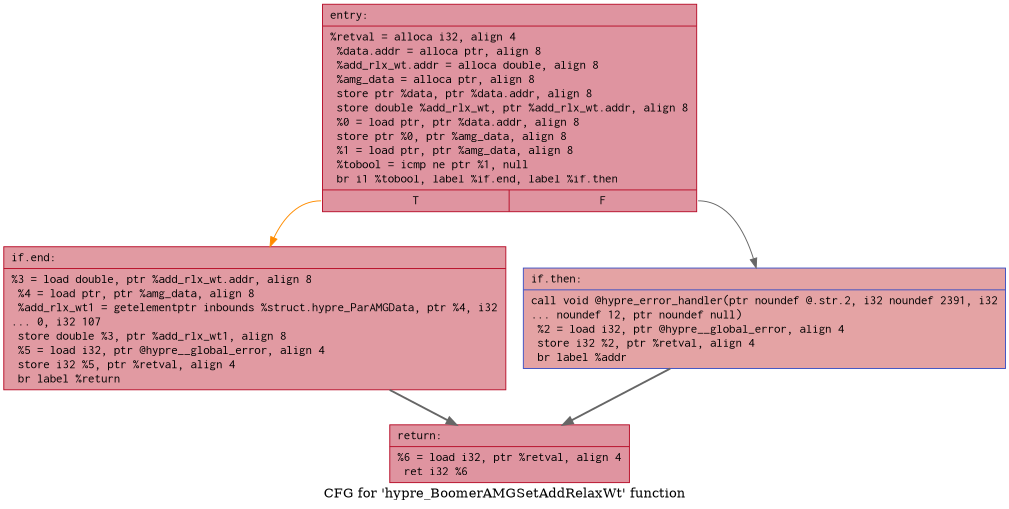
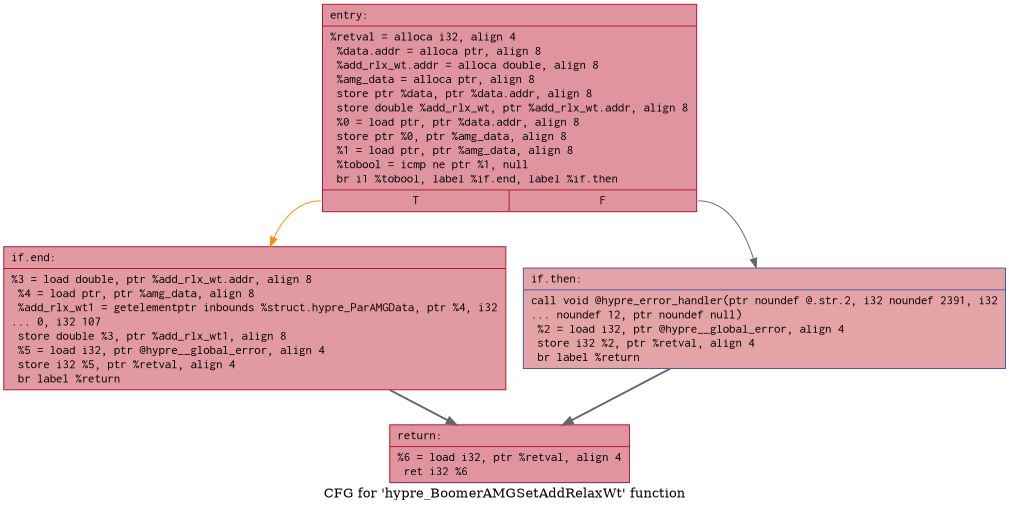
  digraph {
    label="CFG for 'hypre_BoomerAMGSetAddRelaxWt' function"
    node [color="#b70d28ff" fillcolor="#b70d2870" fontname=Courier shape=record style=filled]
    edge [color=gray40 style=solid]
    n1 [label="{entry:\l|  %retval = alloca i32, align 4\l  %data.addr = alloca ptr, align 8\l  %add_rlx_wt.addr = alloca double, align 8\l  %amg_data = alloca ptr, align 8\l  store ptr %data, ptr %data.addr, align 8\l  store double %add_rlx_wt, ptr %add_rlx_wt.addr, align 8\l  %0 = load ptr, ptr %data.addr, align 8\l  store ptr %0, ptr %amg_data, align 8\l  %1 = load ptr, ptr %amg_data, align 8\l  %tobool = icmp ne ptr %1, null\l  br i1 %tobool, label %if.end, label %if.then\l|{<s0>T|<s1>F}}"]
    n2 [fillcolor="#bb1b2c70" label="{if.end:\l|  %3 = load double, ptr %add_rlx_wt.addr, align 8\l  %4 = load ptr, ptr %amg_data, align 8\l  %add_rlx_wt1 = getelementptr inbounds %struct.hypre_ParAMGData, ptr %4, i32\l... 0, i32 107\l  store double %3, ptr %add_rlx_wt1, align 8\l  %5 = load i32, ptr @hypre__global_error, align 4\l  store i32 %5, ptr %retval, align 4\l  br label %return\l}"]
-   n3 [color="#3d50c3ff" fillcolor="#c32e3170" label="{if.then:\l|  call void @hypre_error_handler(ptr noundef @.str.2, i32 noundef 2391, i32\l... noundef 12, ptr noundef null)\l  %2 = load i32, ptr @hypre__global_error, align 4\l  store i32 %2, ptr %retval, align 4\l  br label %addr\l}"]
+   n3 [color="#3d50c3ff" fillcolor="#c32e3170" label="{if.then:\l|  call void @hypre_error_handler(ptr noundef @.str.2, i32 noundef 2391, i32\l... noundef 12, ptr noundef null)\l  %2 = load i32, ptr @hypre__global_error, align 4\l  store i32 %2, ptr %retval, align 4\l  br label %return\l}"]
    n4 [label="{return:\l|  %6 = load i32, ptr %retval, align 4\l  ret i32 %6\l}"]
    n1 -> n2 [tailport=s0 color=darkorange]
    n1 -> n3 [tailport=s1]
    n2 -> n4 [style=bold]
    n3 -> n4 [style=bold]
  }
